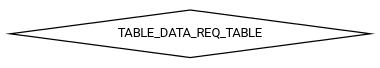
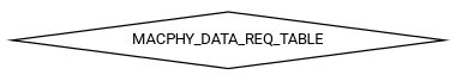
  digraph {
    rankdir=TB
    fontname=Roboto
-   n1 [color=black fillcolor=white fontname=Roboto fontsize=10 height=0.2 label=TABLE_DATA_REQ_TABLE shape=diamond style=filled width=0.4]
+   n1 [color=black fillcolor=white fontname=Roboto fontsize=10 height=0.2 label=MACPHY_DATA_REQ_TABLE shape=diamond style=filled width=0.4]
  }
